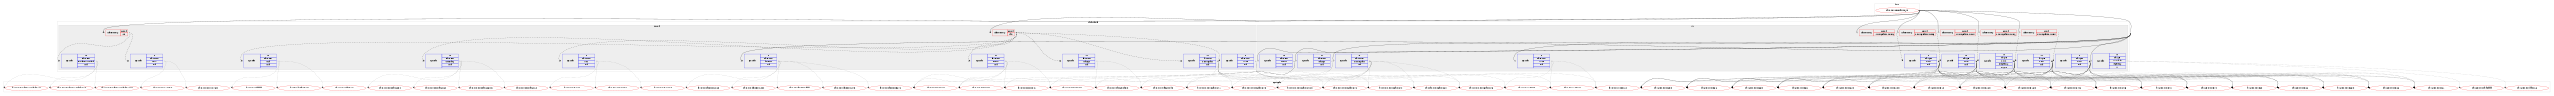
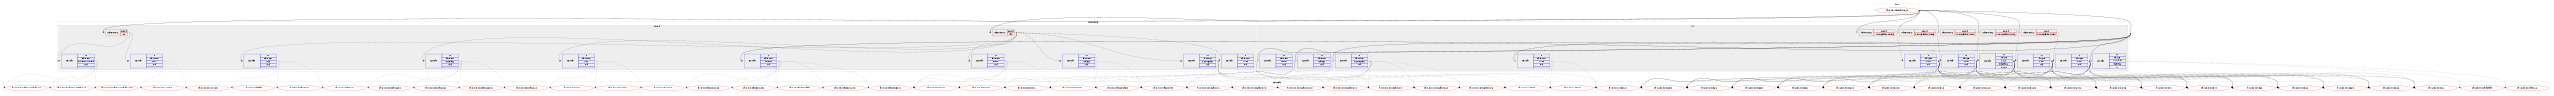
  digraph {
    compound=true
    concentrate=true
    fontname=Helvetica
    fontsize=10
    newrank=true
    rankdir=TB
    ranksep=1.5
    node [color=red fontname=Helvetica fontsize=10]
    edge [arrowhead=vee headport=w style=dotted tailport=e weight=100]
    n1 [label="dev-python/botocore-1.12.4-r1" width=4]
    n2 [color=blue label=<<TABLE BORDER="0" CELLBORDER="1" CELLSPACING="0" CELLPADDING="4" WIDTH="220"><TR><TD ROWSPAN="6" CELLPADDING="30">pack_dep</TD></TR><TR><TD WIDTH="110">no</TD></TR><TR><TD>dev-python</TD></TR><TR><TD>guzzle_sphinx_theme</TD></TR><TR><TD>none</TD></TR><TR><TD></TD></TR></TABLE>> shape=none]
    n3 [color=blue label=<<TABLE BORDER="0" CELLBORDER="1" CELLSPACING="0" CELLPADDING="4" WIDTH="220"><TR><TD ROWSPAN="6" CELLPADDING="30">pack_dep</TD></TR><TR><TD WIDTH="110">no</TD></TR><TR><TD>dev-python</TD></TR><TR><TD>sphinx</TD></TR><TR><TD>none</TD></TR><TR><TD></TD></TR></TABLE>> shape=none]
    n4 [label=<<TABLE BORDER="0" CELLBORDER="1" CELLSPACING="0" CELLPADDING="4"><TR><TD ROWSPAN="3" CELLPADDING="10">use_conditional</TD></TR><TR><TD>positive</TD></TR><TR><TD>doc</TD></TR></TABLE>> shape=none]
    n5 [color=blue label=<<TABLE BORDER="0" CELLBORDER="1" CELLSPACING="0" CELLPADDING="4" WIDTH="220"><TR><TD ROWSPAN="6" CELLPADDING="30">pack_dep</TD></TR><TR><TD WIDTH="110">no</TD></TR><TR><TD>dev-python</TD></TR><TR><TD>docutils</TD></TR><TR><TD>none</TD></TR><TR><TD></TD></TR></TABLE>> shape=none]
    n6 [color=blue label=<<TABLE BORDER="0" CELLBORDER="1" CELLSPACING="0" CELLPADDING="4" WIDTH="220"><TR><TD ROWSPAN="6" CELLPADDING="30">pack_dep</TD></TR><TR><TD WIDTH="110">no</TD></TR><TR><TD>dev-python</TD></TR><TR><TD>jmespath</TD></TR><TR><TD>none</TD></TR><TR><TD></TD></TR></TABLE>> shape=none]
    n7 [color=blue label=<<TABLE BORDER="0" CELLBORDER="1" CELLSPACING="0" CELLPADDING="4" WIDTH="220"><TR><TD ROWSPAN="6" CELLPADDING="30">pack_dep</TD></TR><TR><TD WIDTH="110">no</TD></TR><TR><TD>dev-python</TD></TR><TR><TD>python-dateutil</TD></TR><TR><TD>none</TD></TR><TR><TD></TD></TR></TABLE>> shape=none]
    n8 [color=blue label=<<TABLE BORDER="0" CELLBORDER="1" CELLSPACING="0" CELLPADDING="4" WIDTH="220"><TR><TD ROWSPAN="6" CELLPADDING="30">pack_dep</TD></TR><TR><TD WIDTH="110">no</TD></TR><TR><TD>dev-python</TD></TR><TR><TD>urllib3</TD></TR><TR><TD>none</TD></TR><TR><TD></TD></TR></TABLE>> shape=none]
    n9 [color=blue label=<<TABLE BORDER="0" CELLBORDER="1" CELLSPACING="0" CELLPADDING="4" WIDTH="220"><TR><TD ROWSPAN="6" CELLPADDING="30">pack_dep</TD></TR><TR><TD WIDTH="110">no</TD></TR><TR><TD>dev-python</TD></TR><TR><TD>mock</TD></TR><TR><TD>none</TD></TR><TR><TD></TD></TR></TABLE>> shape=none]
    n10 [color=blue label=<<TABLE BORDER="0" CELLBORDER="1" CELLSPACING="0" CELLPADDING="4" WIDTH="220"><TR><TD ROWSPAN="6" CELLPADDING="30">pack_dep</TD></TR><TR><TD WIDTH="110">no</TD></TR><TR><TD>dev-python</TD></TR><TR><TD>nose</TD></TR><TR><TD>none</TD></TR><TR><TD></TD></TR></TABLE>> shape=none]
    n11 [color=blue label=<<TABLE BORDER="0" CELLBORDER="1" CELLSPACING="0" CELLPADDING="4" WIDTH="220"><TR><TD ROWSPAN="6" CELLPADDING="30">pack_dep</TD></TR><TR><TD WIDTH="110">no</TD></TR><TR><TD>dev-python</TD></TR><TR><TD>jsonschema</TD></TR><TR><TD>none</TD></TR><TR><TD></TD></TR></TABLE>> shape=none]
    n12 [label=<<TABLE BORDER="0" CELLBORDER="1" CELLSPACING="0" CELLPADDING="4"><TR><TD ROWSPAN="3" CELLPADDING="10">use_conditional</TD></TR><TR><TD>positive</TD></TR><TR><TD>test</TD></TR></TABLE>> shape=none]
    n13 [color=blue label=<<TABLE BORDER="0" CELLBORDER="1" CELLSPACING="0" CELLPADDING="4" WIDTH="220"><TR><TD ROWSPAN="6" CELLPADDING="30">pack_dep</TD></TR><TR><TD WIDTH="110">no</TD></TR><TR><TD>dev-python</TD></TR><TR><TD>setuptools</TD></TR><TR><TD>none</TD></TR><TR><TD></TD></TR></TABLE>> shape=none]
    n14 [color=blue label=<<TABLE BORDER="0" CELLBORDER="1" CELLSPACING="0" CELLPADDING="4" WIDTH="220"><TR><TD ROWSPAN="6" CELLPADDING="30">pack_dep</TD></TR><TR><TD WIDTH="110">no</TD></TR><TR><TD>dev-lang</TD></TR><TR><TD>python</TD></TR><TR><TD>none</TD></TR><TR><TD></TD></TR></TABLE>> shape=none]
    n15 [label=<<TABLE BORDER="0" CELLBORDER="1" CELLSPACING="0" CELLPADDING="4"><TR><TD ROWSPAN="3" CELLPADDING="10">use_conditional</TD></TR><TR><TD>positive</TD></TR><TR><TD>python_targets_python3_4</TD></TR></TABLE>> shape=none]
    n16 [color=blue label=<<TABLE BORDER="0" CELLBORDER="1" CELLSPACING="0" CELLPADDING="4" WIDTH="220"><TR><TD ROWSPAN="6" CELLPADDING="30">pack_dep</TD></TR><TR><TD WIDTH="110">no</TD></TR><TR><TD>dev-lang</TD></TR><TR><TD>python</TD></TR><TR><TD>greaterequal</TD></TR><TR><TD>2.7.5-r2</TD></TR></TABLE>> shape=none]
    n17 [label=<<TABLE BORDER="0" CELLBORDER="1" CELLSPACING="0" CELLPADDING="4"><TR><TD ROWSPAN="3" CELLPADDING="10">use_conditional</TD></TR><TR><TD>positive</TD></TR><TR><TD>python_targets_python2_7</TD></TR></TABLE>> shape=none]
    n18 [color=blue label=<<TABLE BORDER="0" CELLBORDER="1" CELLSPACING="0" CELLPADDING="4" WIDTH="220"><TR><TD ROWSPAN="6" CELLPADDING="30">pack_dep</TD></TR><TR><TD WIDTH="110">no</TD></TR><TR><TD>dev-lang</TD></TR><TR><TD>python</TD></TR><TR><TD>none</TD></TR><TR><TD></TD></TR></TABLE>> shape=none]
    n19 [label=<<TABLE BORDER="0" CELLBORDER="1" CELLSPACING="0" CELLPADDING="4"><TR><TD ROWSPAN="3" CELLPADDING="10">use_conditional</TD></TR><TR><TD>positive</TD></TR><TR><TD>python_targets_python3_5</TD></TR></TABLE>> shape=none]
    n20 [color=blue label=<<TABLE BORDER="0" CELLBORDER="1" CELLSPACING="0" CELLPADDING="4" WIDTH="220"><TR><TD ROWSPAN="6" CELLPADDING="30">pack_dep</TD></TR><TR><TD WIDTH="110">no</TD></TR><TR><TD>dev-lang</TD></TR><TR><TD>python</TD></TR><TR><TD>none</TD></TR><TR><TD></TD></TR></TABLE>> shape=none]
    n21 [label=<<TABLE BORDER="0" CELLBORDER="1" CELLSPACING="0" CELLPADDING="4"><TR><TD ROWSPAN="3" CELLPADDING="10">use_conditional</TD></TR><TR><TD>positive</TD></TR><TR><TD>python_targets_python3_6</TD></TR></TABLE>> shape=none]
    n22 [color=blue label=<<TABLE BORDER="0" CELLBORDER="1" CELLSPACING="0" CELLPADDING="4" WIDTH="220"><TR><TD ROWSPAN="6" CELLPADDING="30">pack_dep</TD></TR><TR><TD WIDTH="110">no</TD></TR><TR><TD>dev-lang</TD></TR><TR><TD>python</TD></TR><TR><TD>none</TD></TR><TR><TD></TD></TR></TABLE>> shape=none]
    n23 [label=<<TABLE BORDER="0" CELLBORDER="1" CELLSPACING="0" CELLPADDING="4"><TR><TD ROWSPAN="3" CELLPADDING="10">use_conditional</TD></TR><TR><TD>positive</TD></TR><TR><TD>python_targets_python3_7</TD></TR></TABLE>> shape=none]
    n24 [color=blue label=<<TABLE BORDER="0" CELLBORDER="1" CELLSPACING="0" CELLPADDING="4" WIDTH="220"><TR><TD ROWSPAN="6" CELLPADDING="30">pack_dep</TD></TR><TR><TD WIDTH="110">no</TD></TR><TR><TD>dev-lang</TD></TR><TR><TD>python-exec</TD></TR><TR><TD>greaterequal</TD></TR><TR><TD>2</TD></TR></TABLE>> shape=none]
    n25 [color=blue label=<<TABLE BORDER="0" CELLBORDER="1" CELLSPACING="0" CELLPADDING="4" WIDTH="220"><TR><TD ROWSPAN="6" CELLPADDING="30">pack_dep</TD></TR><TR><TD WIDTH="110">no</TD></TR><TR><TD>dev-python</TD></TR><TR><TD>docutils</TD></TR><TR><TD>none</TD></TR><TR><TD></TD></TR></TABLE>> shape=none]
    n26 [color=blue label=<<TABLE BORDER="0" CELLBORDER="1" CELLSPACING="0" CELLPADDING="4" WIDTH="220"><TR><TD ROWSPAN="6" CELLPADDING="30">pack_dep</TD></TR><TR><TD WIDTH="110">no</TD></TR><TR><TD>dev-python</TD></TR><TR><TD>jmespath</TD></TR><TR><TD>none</TD></TR><TR><TD></TD></TR></TABLE>> shape=none]
    n27 [color=blue label=<<TABLE BORDER="0" CELLBORDER="1" CELLSPACING="0" CELLPADDING="4" WIDTH="220"><TR><TD ROWSPAN="6" CELLPADDING="30">pack_dep</TD></TR><TR><TD WIDTH="110">no</TD></TR><TR><TD>dev-python</TD></TR><TR><TD>python-dateutil</TD></TR><TR><TD>none</TD></TR><TR><TD></TD></TR></TABLE>> shape=none]
    n28 [color=blue label=<<TABLE BORDER="0" CELLBORDER="1" CELLSPACING="0" CELLPADDING="4" WIDTH="220"><TR><TD ROWSPAN="6" CELLPADDING="30">pack_dep</TD></TR><TR><TD WIDTH="110">no</TD></TR><TR><TD>dev-python</TD></TR><TR><TD>urllib3</TD></TR><TR><TD>none</TD></TR><TR><TD></TD></TR></TABLE>> shape=none]
    n29 [label="dev-python/guzzle_sphinx_theme-0.7.10" width=4]
    n30 [label="dev-python/guzzle_sphinx_theme-0.7.11" width=4]
    n31 [label="dev-python/guzzle_sphinx_theme-0.7.11-r1" width=4]
    n32 [label="dev-python/sphinx-1.2.3-r1" width=4]
    n33 [label="dev-python/sphinx-1.7.5-r1" width=4]
    n34 [label="dev-python/docutils-0.11" width=4]
    n35 [label="dev-python/docutils-0.12" width=4]
    n36 [label="dev-python/docutils-0.13.1" width=4]
    n37 [label="dev-python/docutils-0.14" width=4]
    n38 [label="dev-python/jmespath-0.9.3" width=4]
    n39 [label="dev-python/jmespath-0.9.3-r1" width=4]
-   n40 [label="dev-use/python-dateutil-2.6.1" width=4]
+   n40 [label="dev-python/python-dateutil-2.6.1" width=4]
    n41 [label="dev-python/python-dateutil-2.7.1" width=4]
    n42 [label="dev-python/python-dateutil-2.7.2" width=4]
    n43 [label="dev-python/python-dateutil-2.7.2-r1" width=4]
    n44 [label="dev-python/python-dateutil-2.7.3" width=4]
    n45 [label="dev-python/python-dateutil-2.7.4" width=4]
    n46 [label="dev-python/python-dateutil-2.7.5" width=4]
    n47 [label="dev-python/urllib3-1.22" width=4]
    n48 [label="dev-python/urllib3-1.23" width=4]
    n49 [label="dev-python/urllib3-1.24.1" width=4]
    n50 [label="dev-python/mock-1.0.1-r2" width=4]
    n51 [label="dev-python/mock-1.3.0-r2" width=4]
    n52 [label="dev-python/mock-2.0.0" width=4]
    n53 [label="dev-python/nose-1.3.7-r1" width=4]
    n54 [label="dev-positive/nose-1.3.7-r3" width=4]
    n55 [label="dev-python/nose-9999" width=4]
    n56 [label="dev-python/jsonschema-2.3.0" width=4]
    n57 [label="dev-python/jsonschema-2.4.0" width=4]
    n58 [label="dev-python/jsonschema-2.5.1-r2" width=4]
    n59 [label="dev-python/jsonschema-2.6.0" width=4]
    n60 [label="dev-python/setuptools-36.7.2" width=4]
    n61 [label="dev-python/setuptools-40.6.3" width=4]
    n62 [label="dev-python/setuptools-40.7.3" width=4]
    n63 [label="dev-python/setuptools-40.8.0" width=4]
    n64 [label="dev-python/setuptools-9999" width=4]
    n65 [label="dev-lang/python-2.7.15" width=4]
    n66 [label="dev-lang/python-2.7.16" width=4]
    n67 [label="dev-lang/python-3.4.5-r1" width=4]
    n68 [label="dev-lang/python-3.4.6-r1" width=4]
    n69 [label="dev-lang/python-3.4.8" width=4]
    n70 [label="dev-lang/python-3.4.8-r1" width=4]
    n71 [label="dev-lang/python-3.5.4-r1" width=4]
    n72 [label="dev-lang/python-3.5.5" width=4]
    n73 [label="dev-lang/python-3.5.5-r1" width=4]
    n74 [label="dev-lang/python-3.5.6" width=4]
    n75 [label="dev-lang/python-3.6.3-r1" width=4]
    n76 [label="dev-lang/python-3.6.4" width=4]
    n77 [label="dev-lang/python-3.6.5" width=4]
    n78 [label="dev-lang/python-3.6.5-r1" width=4]
    n79 [label="dev-lang/python-3.6.6" width=4]
    n80 [label="dev-lang/python-3.6.8" width=4]
    n81 [label="dev-lang/python-3.7.0" width=4]
    n82 [label="dev-lang/python-3.7.2" width=4]
    n83 [label="dev-lang/python-exec-2.4.6" width=4]
    n84 [label="dev-lang/python-exec-9999" width=4]
    subgraph cluster_1 {
      color=gray
      label=<<i>ebuild</i>>
      rank=same
      n1
    }
    subgraph cluster_2 {
      color=gray
      label=<<i>dependencies</i>>
      subgraph cluster_3 {
        color=gray
        fillcolor="#eeeeee"
        label=<<i>compile</i>>
        style=filled
        subgraph sub_4 {
          color=gray
          fillcolor="#eeeeee"
          label=<<i>compile</i>>
          style=filled
          n4
          subgraph sub_5 {
            color=gray
            fillcolor="#eeeeee"
            label=<<i>compile</i>>
            style=filled
            n2
          }
          subgraph sub_6 {
            color=gray
            fillcolor="#eeeeee"
            label=<<i>compile</i>>
            style=filled
            n3
          }
        }
        subgraph sub_7 {
          color=gray
          fillcolor="#eeeeee"
          label=<<i>compile</i>>
          style=filled
          n12
          subgraph sub_8 {
            color=gray
            fillcolor="#eeeeee"
            label=<<i>compile</i>>
            style=filled
            n5
          }
          subgraph sub_9 {
            color=gray
            fillcolor="#eeeeee"
            label=<<i>compile</i>>
            style=filled
            n6
          }
          subgraph sub_10 {
            color=gray
            fillcolor="#eeeeee"
            label=<<i>compile</i>>
            style=filled
            n7
          }
          subgraph sub_11 {
            color=gray
            fillcolor="#eeeeee"
            label=<<i>compile</i>>
            style=filled
            n8
          }
          subgraph sub_12 {
            color=gray
            fillcolor="#eeeeee"
            label=<<i>compile</i>>
            style=filled
            n9
          }
          subgraph sub_13 {
            color=gray
            fillcolor="#eeeeee"
            label=<<i>compile</i>>
            style=filled
            n10
          }
          subgraph sub_14 {
            color=gray
            fillcolor="#eeeeee"
            label=<<i>compile</i>>
            style=filled
            n11
          }
        }
        subgraph sub_15 {
          color=gray
          fillcolor="#eeeeee"
          label=<<i>compile</i>>
          style=filled
          n13
        }
      }
      subgraph cluster_16 {
        color=gray
        fillcolor="#eeeeee"
        label=<<i>compile and run</i>>
        style=filled
      }
      subgraph cluster_17 {
        color=gray
        fillcolor="#eeeeee"
        label=<<i>run</i>>
        style=filled
        subgraph sub_18 {
          color=gray
          fillcolor="#eeeeee"
          label=<<i>run</i>>
          style=filled
          n15
          subgraph sub_19 {
            color=gray
            fillcolor="#eeeeee"
            label=<<i>run</i>>
            style=filled
            n14
          }
        }
        subgraph sub_20 {
          color=gray
          fillcolor="#eeeeee"
          label=<<i>run</i>>
          style=filled
          n17
          subgraph sub_21 {
            color=gray
            fillcolor="#eeeeee"
            label=<<i>run</i>>
            style=filled
            n16
          }
        }
        subgraph sub_22 {
          color=gray
          fillcolor="#eeeeee"
          label=<<i>run</i>>
          style=filled
          n19
          subgraph sub_23 {
            color=gray
            fillcolor="#eeeeee"
            label=<<i>run</i>>
            style=filled
            n18
          }
        }
        subgraph sub_24 {
          color=gray
          fillcolor="#eeeeee"
          label=<<i>run</i>>
          style=filled
          n21
          subgraph sub_25 {
            color=gray
            fillcolor="#eeeeee"
            label=<<i>run</i>>
            style=filled
            n20
          }
        }
        subgraph sub_26 {
          color=gray
          fillcolor="#eeeeee"
          label=<<i>run</i>>
          style=filled
          n23
          subgraph sub_27 {
            color=gray
            fillcolor="#eeeeee"
            label=<<i>run</i>>
            style=filled
            n22
          }
        }
        subgraph sub_28 {
          color=gray
          fillcolor="#eeeeee"
          label=<<i>run</i>>
          style=filled
          n24
        }
        subgraph sub_29 {
          color=gray
          fillcolor="#eeeeee"
          label=<<i>run</i>>
          style=filled
          n25
        }
        subgraph sub_30 {
          color=gray
          fillcolor="#eeeeee"
          label=<<i>run</i>>
          style=filled
          n26
        }
        subgraph sub_31 {
          color=gray
          fillcolor="#eeeeee"
          label=<<i>run</i>>
          style=filled
          n27
        }
        subgraph sub_32 {
          color=gray
          fillcolor="#eeeeee"
          label=<<i>run</i>>
          style=filled
          n28
        }
      }
    }
    subgraph cluster_33 {
      color=gray
      label=<<i>candidates</i>>
      rank=same
      subgraph sub_34 {
        color=black
        label=<<i>candidates</i>>
        nodesep=1
        rank=same
        n29
        n30
        n31
      }
      subgraph sub_35 {
        color=black
        label=<<i>candidates</i>>
        nodesep=1
        rank=same
        n32
        n33
      }
      subgraph sub_36 {
        color=black
        label=<<i>candidates</i>>
        nodesep=1
        rank=same
        n34
        n35
        n36
        n37
      }
      subgraph sub_37 {
        color=black
        label=<<i>candidates</i>>
        nodesep=1
        rank=same
        n38
        n39
      }
      subgraph sub_38 {
        color=black
        label=<<i>candidates</i>>
        nodesep=1
        rank=same
        n40
        n41
        n42
        n43
        n44
        n45
        n46
      }
      subgraph sub_39 {
        color=black
        label=<<i>candidates</i>>
        nodesep=1
        rank=same
        n47
        n48
        n49
      }
      subgraph sub_40 {
        color=black
        label=<<i>candidates</i>>
        nodesep=1
        rank=same
        n50
        n51
        n52
      }
      subgraph sub_41 {
        color=black
        label=<<i>candidates</i>>
        nodesep=1
        rank=same
        n53
        n54
        n55
      }
      subgraph sub_42 {
        color=black
        label=<<i>candidates</i>>
        nodesep=1
        rank=same
        n56
        n57
        n58
        n59
      }
      subgraph sub_43 {
        color=black
        label=<<i>candidates</i>>
        nodesep=1
        rank=same
        n60
        n61
        n62
        n63
        n64
      }
      subgraph sub_44 {
        color=black
        label=<<i>candidates</i>>
        nodesep=1
        rank=same
        n65
        n66
        n67
        n68
        n69
        n70
        n71
        n72
        n73
        n74
        n75
        n76
        n77
        n78
        n79
        n80
        n81
        n82
      }
      subgraph sub_45 {
        color=black
        label=<<i>candidates</i>>
        nodesep=1
        rank=same
        n65
        n66
        n67
        n68
        n69
        n70
        n71
        n72
        n73
        n74
        n75
        n76
        n77
        n78
        n79
        n80
        n81
        n82
      }
      subgraph sub_46 {
        color=black
        label=<<i>candidates</i>>
        nodesep=1
        rank=same
        n65
        n66
        n67
        n68
        n69
        n70
        n71
        n72
        n73
        n74
        n75
        n76
        n77
        n78
        n79
        n80
        n81
        n82
      }
      subgraph sub_47 {
        color=black
        label=<<i>candidates</i>>
        nodesep=1
        rank=same
        n65
        n66
        n67
        n68
        n69
        n70
        n71
        n72
        n73
        n74
        n75
        n76
        n77
        n78
        n79
        n80
        n81
        n82
      }
      subgraph sub_48 {
        color=black
        label=<<i>candidates</i>>
        nodesep=1
        rank=same
        n65
        n66
        n67
        n68
        n69
        n70
        n71
        n72
        n73
        n74
        n75
        n76
        n77
        n78
        n79
        n80
        n81
        n82
      }
      subgraph sub_49 {
        color=black
        label=<<i>candidates</i>>
        nodesep=1
        rank=same
        n83
        n84
      }
      subgraph sub_50 {
        color=black
        label=<<i>candidates</i>>
        nodesep=1
        rank=same
        n34
        n35
        n36
        n37
      }
      subgraph sub_51 {
        color=black
        label=<<i>candidates</i>>
        nodesep=1
        rank=same
        n38
        n39
      }
      subgraph sub_52 {
        color=black
        label=<<i>candidates</i>>
        nodesep=1
        rank=same
        n40
        n41
        n42
        n43
        n44
        n45
        n46
      }
      subgraph sub_53 {
        color=black
        label=<<i>candidates</i>>
        nodesep=1
        rank=same
        n47
        n48
        n49
      }
    }
    n1 -> n4 [style=solid weight=20]
    n1 -> n12 [style=solid weight=20]
    n1 -> n13 [style=solid weight=20]
    n1 -> n15 [arrowhead=odot style=solid weight=20]
    n1 -> n17 [arrowhead=odot style=solid weight=20]
    n1 -> n19 [arrowhead=odot style=solid weight=20]
    n1 -> n21 [arrowhead=odot style=solid weight=20]
    n1 -> n23 [arrowhead=odot style=solid weight=20]
    n1 -> n24 [arrowhead=odot style=solid weight=20]
    n1 -> n25 [arrowhead=odot style=solid weight=20]
    n1 -> n26 [arrowhead=odot style=solid weight=20]
    n1 -> n27 [arrowhead=odot style=solid weight=20]
    n1 -> n28 [arrowhead=odot style=solid weight=20]
    n2 -> n29
    n2 -> n30
    n2 -> n31
    n3 -> n32
    n3 -> n33
    n4 -> n2 [style=dashed weight=20]
    n4 -> n3 [style=dashed weight=20]
    n5 -> n34
    n5 -> n35
    n5 -> n36
    n5 -> n37
    n6 -> n38
    n6 -> n39
    n7 -> n40
    n7 -> n41
    n7 -> n42
    n7 -> n43
    n7 -> n44
    n7 -> n45
    n7 -> n46
    n8 -> n47
    n8 -> n48
    n8 -> n49
    n9 -> n50
    n9 -> n51
    n9 -> n52
    n10 -> n53
    n10 -> n54
    n10 -> n55
    n11 -> n56
    n11 -> n57
    n11 -> n58
    n11 -> n59
    n12 -> n5 [style=dashed weight=20]
    n12 -> n6 [style=dashed weight=20]
    n12 -> n7 [style=dashed weight=20]
    n12 -> n8 [style=dashed weight=20]
    n12 -> n9 [style=dashed weight=20]
    n12 -> n10 [style=dashed weight=20]
    n12 -> n11 [style=dashed weight=20]
    n13 -> n60
    n13 -> n61
    n13 -> n62
    n13 -> n63
    n13 -> n64
    n14 -> n65
    n14 -> n66
    n14 -> n67
    n14 -> n68
    n14 -> n69
    n14 -> n70
    n14 -> n71
    n14 -> n72
    n14 -> n73
    n14 -> n74
    n14 -> n75
    n14 -> n76
    n14 -> n77
    n14 -> n78
    n14 -> n79
    n14 -> n80
    n14 -> n81
    n14 -> n82
    n15 -> n14 [style=dashed weight=20]
    n16 -> n65
    n16 -> n66
    n16 -> n67
    n16 -> n68
    n16 -> n69
    n16 -> n70
    n16 -> n71
    n16 -> n72
    n16 -> n73
    n16 -> n74
    n16 -> n75
    n16 -> n76
    n16 -> n77
    n16 -> n78
    n16 -> n79
    n16 -> n80
    n16 -> n81
    n16 -> n82
    n17 -> n16 [style=dashed weight=20]
    n18 -> n65
    n18 -> n66
    n18 -> n67
    n18 -> n68
    n18 -> n69
    n18 -> n70
    n18 -> n71
    n18 -> n72
    n18 -> n73
    n18 -> n74
    n18 -> n75
    n18 -> n76
    n18 -> n77
    n18 -> n78
    n18 -> n79
    n18 -> n80
    n18 -> n81
    n18 -> n82
    n19 -> n18 [style=dashed weight=20]
    n20 -> n65
    n20 -> n66
    n20 -> n67
    n20 -> n68
    n20 -> n69
    n20 -> n70
    n20 -> n71
    n20 -> n72
    n20 -> n73
    n20 -> n74
    n20 -> n75
    n20 -> n76
    n20 -> n77
    n20 -> n78
    n20 -> n79
    n20 -> n80
    n20 -> n81
    n20 -> n82
    n21 -> n20 [style=dashed weight=20]
    n22 -> n65
    n22 -> n66
    n22 -> n67
    n22 -> n68
    n22 -> n69
    n22 -> n70
    n22 -> n71
    n22 -> n72
    n22 -> n73
    n22 -> n74
    n22 -> n75
    n22 -> n76
    n22 -> n77
    n22 -> n78
    n22 -> n79
    n22 -> n80
    n22 -> n81
    n22 -> n82
    n23 -> n22 [style=dashed weight=20]
    n24 -> n83
    n24 -> n84
    n25 -> n34
    n25 -> n35
    n25 -> n36
    n25 -> n37
    n26 -> n38
    n26 -> n39
    n27 -> n40
    n27 -> n41
    n27 -> n42
    n27 -> n43
    n27 -> n44
    n27 -> n45
    n27 -> n46
    n28 -> n47
    n28 -> n48
    n28 -> n49
  }
